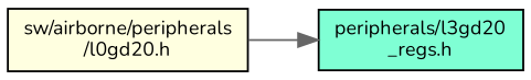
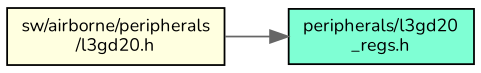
  digraph {
    rankdir=LR
    fontname=Nunito
    node [color=black fontname=Nunito fontsize=10 shape=record style=filled]
-   n1 [fillcolor=lightyellow fontcolor=black height=0.2 label="sw/airborne/peripherals\l/l0gd20.h" width=0.4]
+   n1 [fillcolor=lightyellow fontcolor=black height=0.2 label="sw/airborne/peripherals\l/l3gd20.h" width=0.4]
    n2 [fillcolor=aquamarine height=0.2 label="peripherals/l3gd20\l_regs.h" width=0.4]
    n1 -> n2 [color=gray40 fontname=Nunito fontsize=10 labelfontname=FreeSans labelfontsize=10 style=solid]
  }
